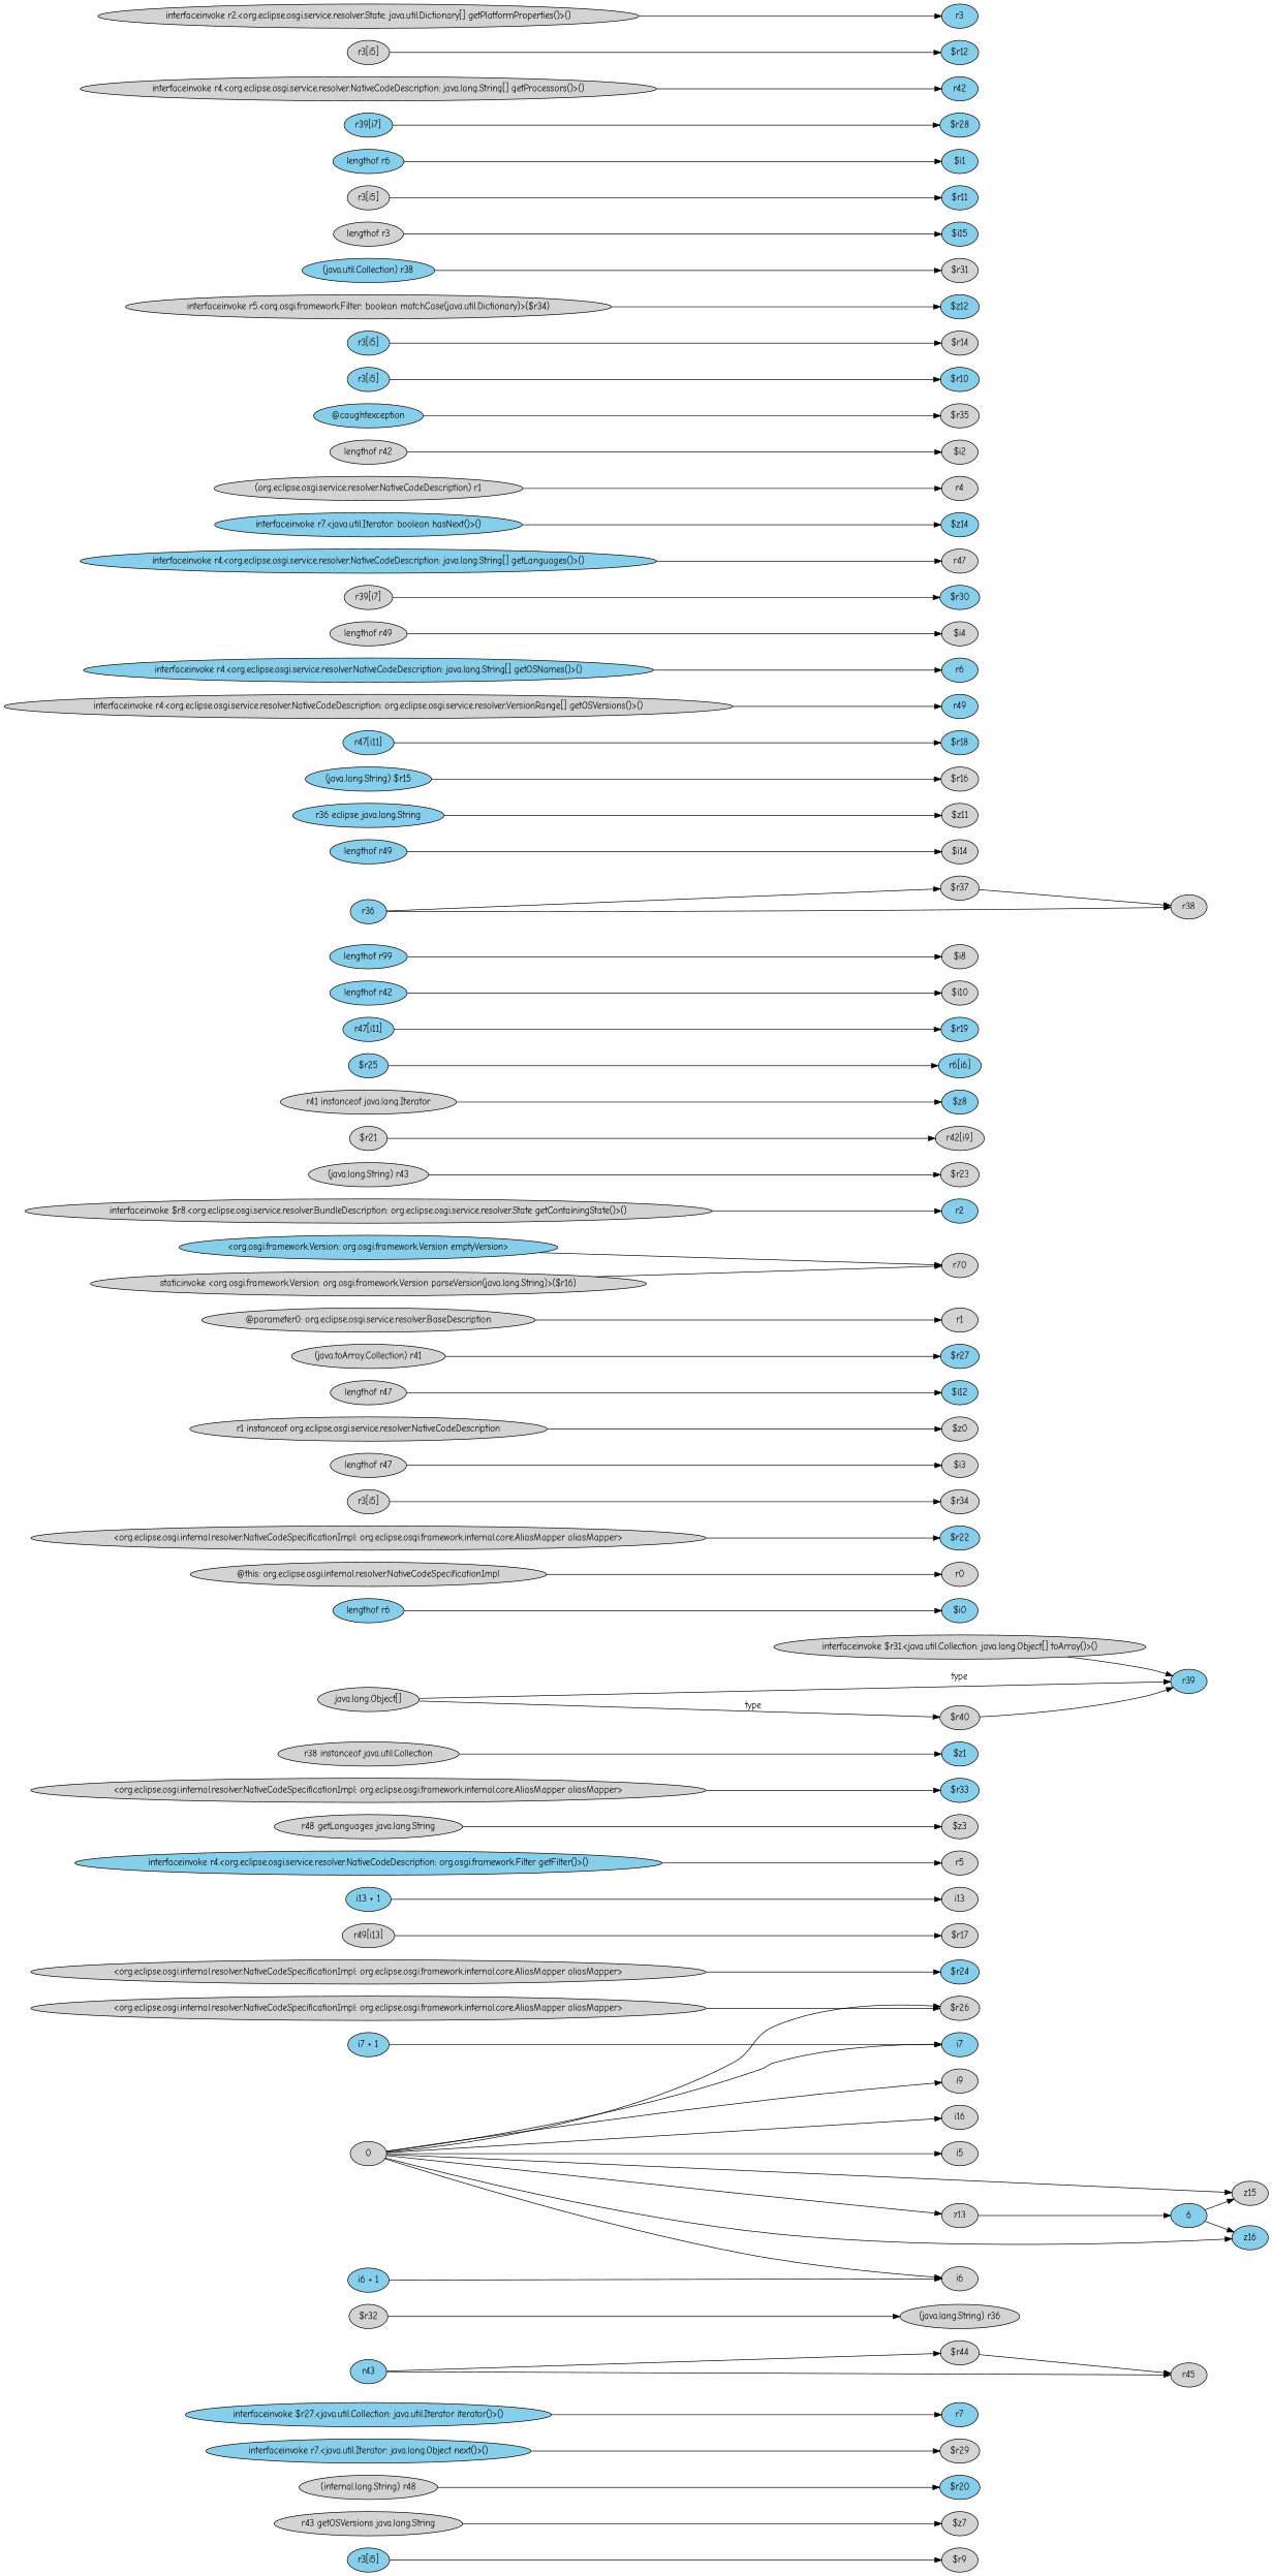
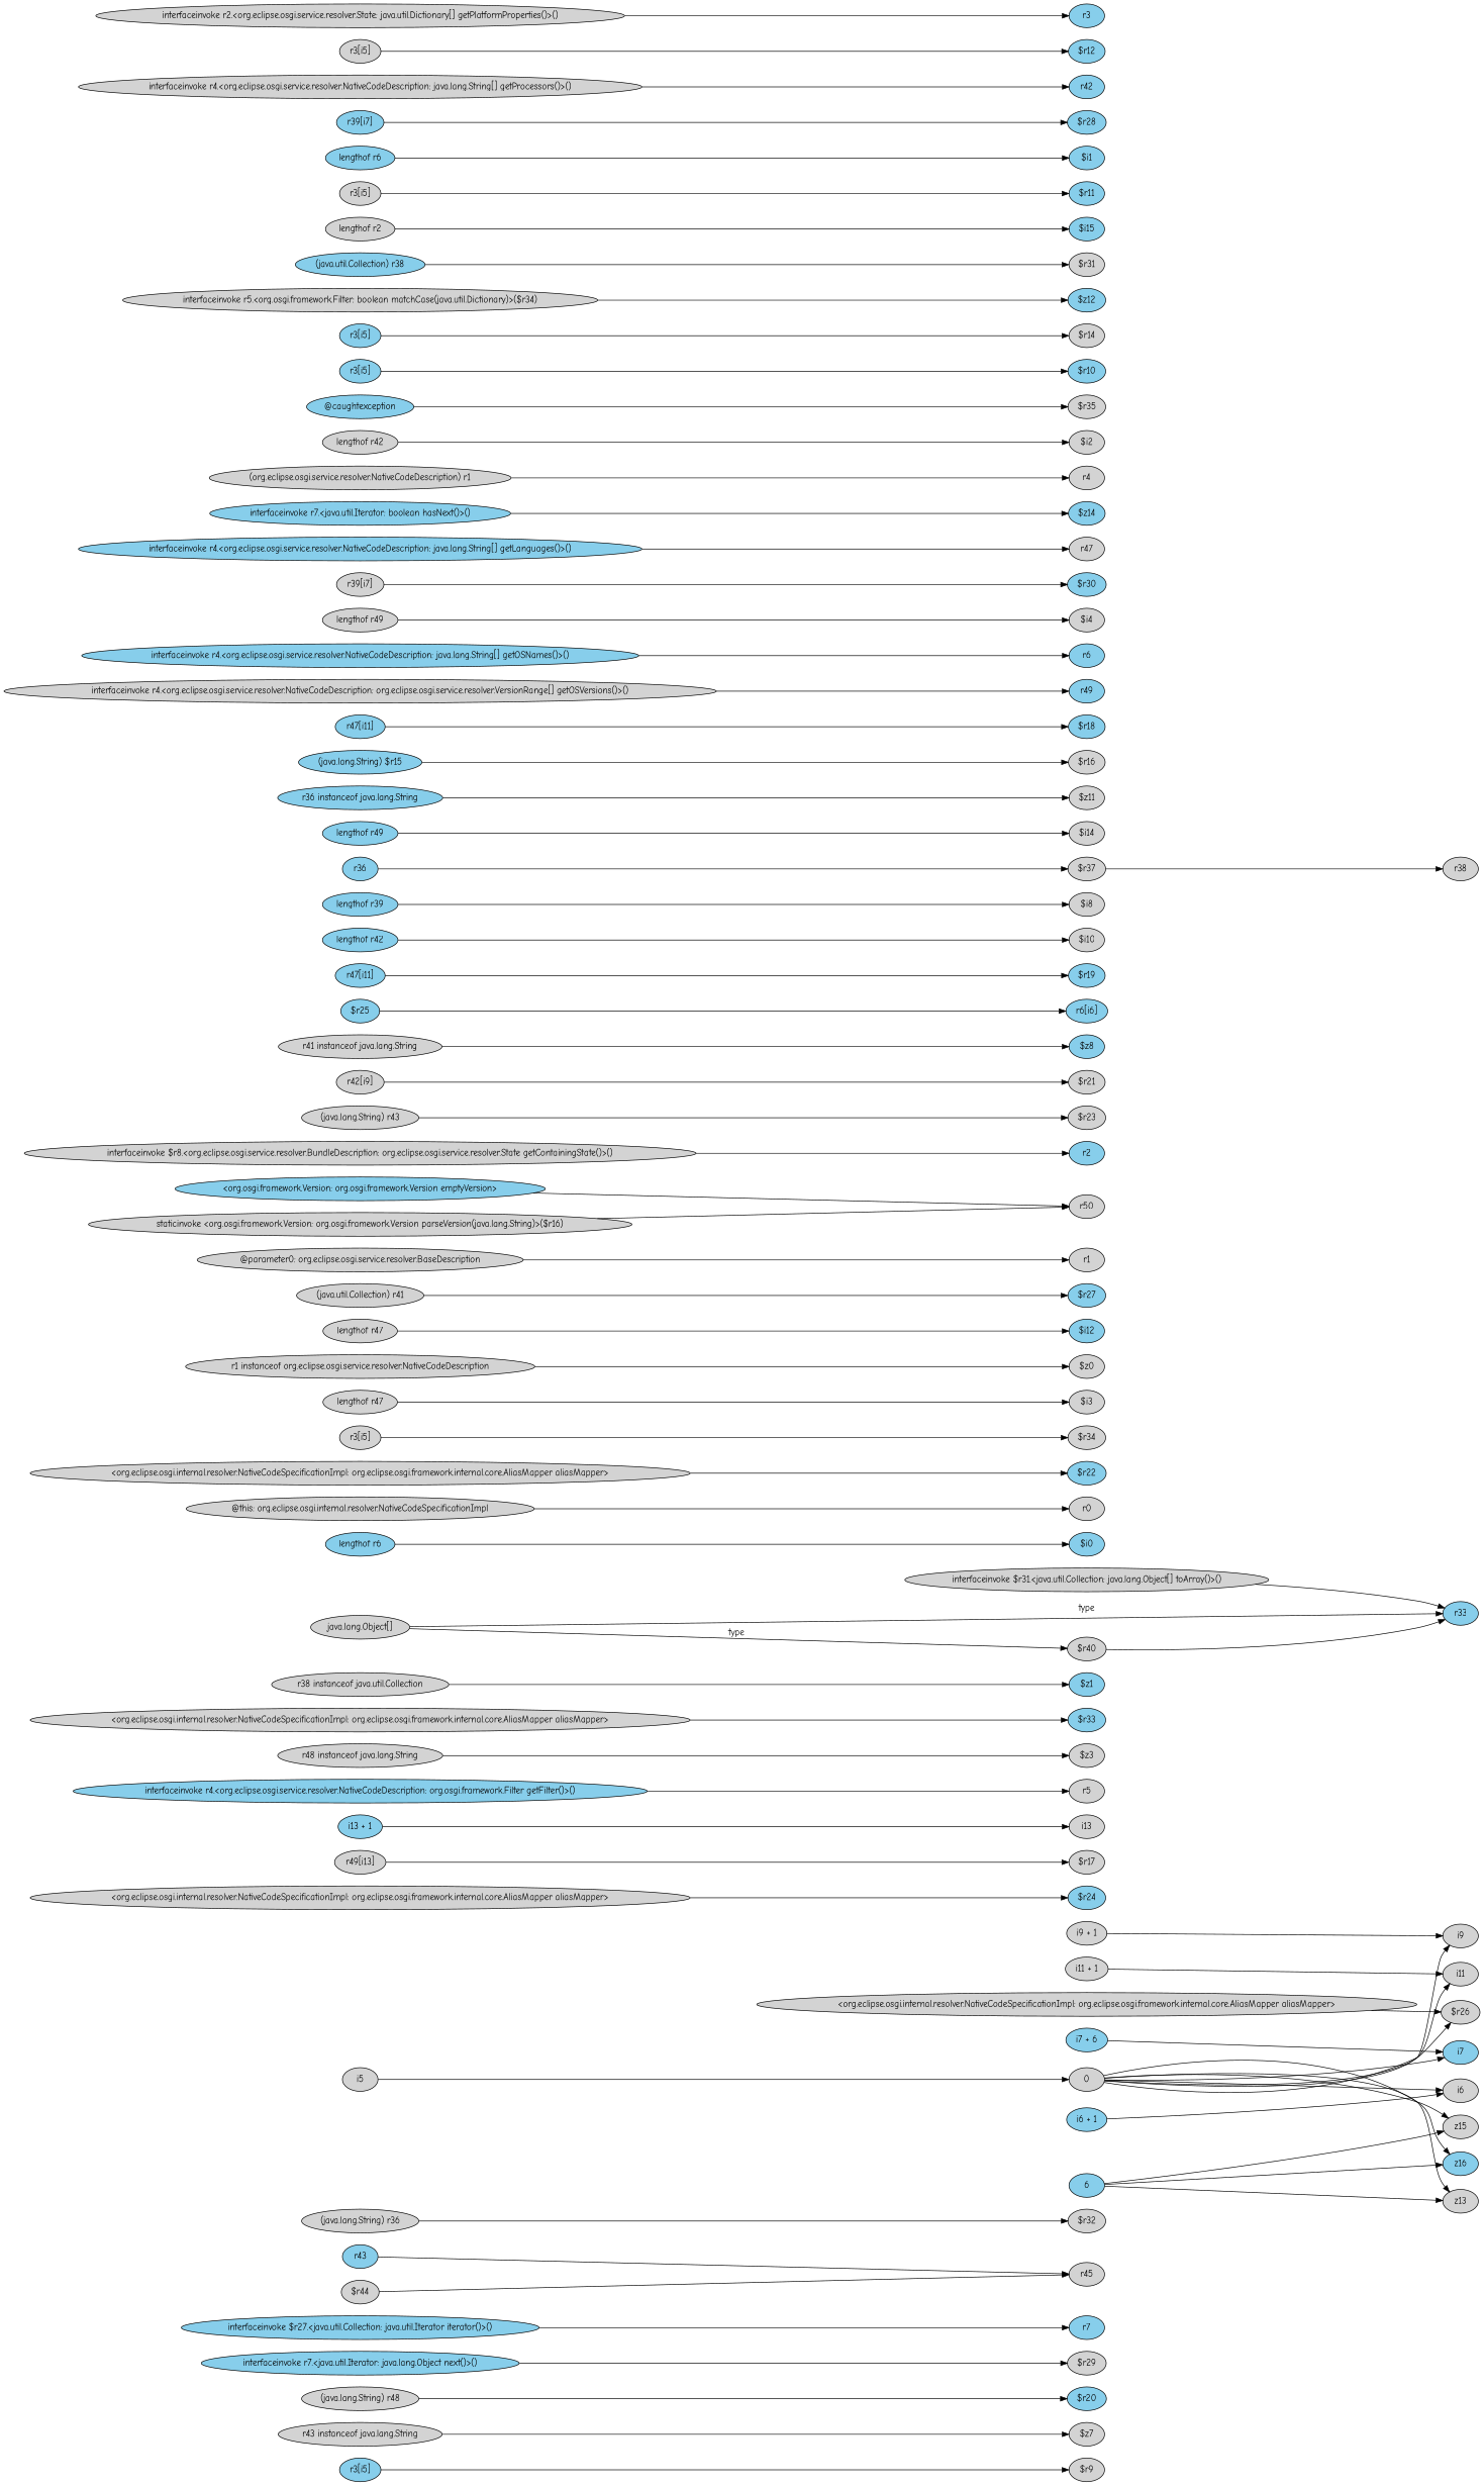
  digraph {
    fontname="Comic Neue"
    rankdir=LR
    node [fillcolor=lightgrey fontname="Comic Neue" style=filled]
    edge [fontname="Comic Neue"]
    n1 [fillcolor=skyblue label="r3[i5]"]
    n2 [label="$r9"]
-   n3 [label="r43 getOSVersions java.lang.String"]
+   n3 [label="r43 instanceof java.lang.String"]
    n4 [label="$z7"]
-   n5 [label="(internal.lang.String) r48"]
+   n5 [label="(java.lang.String) r48"]
    n6 [fillcolor=skyblue label="$r20"]
    n7 [fillcolor=skyblue label="interfaceinvoke r7.<java.util.Iterator: java.lang.Object next()>()"]
    n8 [label="$r29"]
    n9 [fillcolor=skyblue label="interfaceinvoke $r27.<java.util.Collection: java.util.Iterator iterator()>()"]
    n10 [fillcolor=skyblue label=r7]
    n11 [fillcolor=skyblue label=r43]
    n12 [label="$r44"]
    n13 [label=r45]
    n14 [label="(java.lang.String) r36"]
    n15 [label="$r32"]
    n16 [label="<org.eclipse.osgi.internal.resolver.NativeCodeSpecificationImpl: org.eclipse.osgi.framework.internal.core.AliasMapper aliasMapper>"]
    n17 [label="$r26"]
    n18 [label="<org.eclipse.osgi.internal.resolver.NativeCodeSpecificationImpl: org.eclipse.osgi.framework.internal.core.AliasMapper aliasMapper>"]
    n19 [fillcolor=skyblue label="$r24"]
    n20 [label="r49[i13]"]
    n21 [label="$r17"]
    n22 [label=0]
    n23 [label=i9]
-   n24 [label=i16]
+   n24 [label=i11]
    n25 [fillcolor=skyblue label=i7]
    n26 [label=i5]
    n27 [fillcolor=skyblue label=z16]
    n28 [label=z15]
    n29 [label=i6]
    n30 [label=z13]
    n31 [label=i13]
+   n32 [label="i11 + 1"]
    n33 [fillcolor=skyblue label="interfaceinvoke r4.<org.eclipse.osgi.service.resolver.NativeCodeDescription: org.osgi.framework.Filter getFilter()>()"]
    n34 [label=r5]
-   n35 [label="r48 getLanguages java.lang.String"]
+   n35 [label="r48 instanceof java.lang.String"]
    n36 [label="$z3"]
    n37 [label="<org.eclipse.osgi.internal.resolver.NativeCodeSpecificationImpl: org.eclipse.osgi.framework.internal.core.AliasMapper aliasMapper>"]
    n38 [fillcolor=skyblue label="$r33"]
    n39 [label="r38 instanceof java.util.Collection"]
    n40 [fillcolor=skyblue label="$z1"]
    n41 [label="interfaceinvoke $r31.<java.util.Collection: java.lang.Object[] toArray()>()"]
-   n42 [fillcolor=skyblue label=r39]
+   n42 [fillcolor=skyblue label=r33]
    n43 [fillcolor=skyblue label="lengthof r6"]
    n44 [fillcolor=skyblue label="$i0"]
    n45 [label="@this: org.eclipse.osgi.internal.resolver.NativeCodeSpecificationImpl"]
    n46 [label=r0]
    n47 [label="<org.eclipse.osgi.internal.resolver.NativeCodeSpecificationImpl: org.eclipse.osgi.framework.internal.core.AliasMapper aliasMapper>"]
    n48 [fillcolor=skyblue label="$r22"]
    n49 [label="r3[i5]"]
    n50 [label="$r34"]
    n51 [label="lengthof r47"]
    n52 [label="$i3"]
    n53 [label="r1 instanceof org.eclipse.osgi.service.resolver.NativeCodeDescription"]
    n54 [label="$z0"]
    n55 [label="lengthof r47"]
    n56 [fillcolor=skyblue label="$i12"]
-   n57 [label="(java.toArray.Collection) r41"]
+   n57 [label="(java.util.Collection) r41"]
    n58 [fillcolor=skyblue label="$r27"]
    n59 [label="@parameter0: org.eclipse.osgi.service.resolver.BaseDescription"]
    n60 [label=r1]
    n61 [fillcolor=skyblue label="<org.osgi.framework.Version: org.osgi.framework.Version emptyVersion>"]
-   n62 [label=r70]
+   n62 [label=r50]
    n63 [label="interfaceinvoke $r8.<org.eclipse.osgi.service.resolver.BundleDescription: org.eclipse.osgi.service.resolver.State getContainingState()>()"]
    n64 [fillcolor=skyblue label=r2]
    n65 [label="(java.lang.String) r43"]
    n66 [label="$r23"]
    n67 [label="r42[i9]"]
    n68 [label="$r21"]
-   n69 [label="r41 instanceof java.lang.Iterator"]
+   n69 [label="r41 instanceof java.lang.String"]
    n70 [fillcolor=skyblue label="$z8"]
    n71 [fillcolor=skyblue label="r6[i6]"]
    n72 [fillcolor=skyblue label="$r25"]
    n73 [fillcolor=skyblue label=6]
    n74 [fillcolor=skyblue label="r47[i11]"]
    n75 [fillcolor=skyblue label="$r19"]
    n76 [fillcolor=skyblue label="lengthof r42"]
    n77 [label="$i10"]
    n78 [label="staticinvoke <org.osgi.framework.Version: org.osgi.framework.Version parseVersion(java.lang.String)>($r16)"]
-   n79 [fillcolor=skyblue label="lengthof r99"]
+   n79 [fillcolor=skyblue label="lengthof r39"]
    n80 [label="$i8"]
    n81 [fillcolor=skyblue label=r36]
    n82 [label="$r37"]
    n83 [label=r38]
    n84 [fillcolor=skyblue label="lengthof r49"]
    n85 [label="$i14"]
-   n86 [fillcolor=skyblue label="r36 eclipse java.lang.String"]
+   n86 [fillcolor=skyblue label="r36 instanceof java.lang.String"]
    n87 [label="$z11"]
    n88 [fillcolor=skyblue label="(java.lang.String) $r15"]
    n89 [label="$r16"]
    n90 [fillcolor=skyblue label="r47[i11]"]
    n91 [fillcolor=skyblue label="$r18"]
-   n92 [fillcolor=skyblue label="i7 + 1"]
+   n92 [fillcolor=skyblue label="i7 + 6"]
    n93 [label="interfaceinvoke r4.<org.eclipse.osgi.service.resolver.NativeCodeDescription: org.eclipse.osgi.service.resolver.VersionRange[] getOSVersions()>()"]
    n94 [fillcolor=skyblue label=r49]
    n95 [label="java.lang.Object[]"]
    n96 [label="$r40"]
    n97 [fillcolor=skyblue label="i6 + 1"]
    n98 [fillcolor=skyblue label="interfaceinvoke r4.<org.eclipse.osgi.service.resolver.NativeCodeDescription: java.lang.String[] getOSNames()>()"]
    n99 [fillcolor=skyblue label=r6]
    n100 [label="lengthof r49"]
    n101 [label="$i4"]
    n102 [label="r39[i7]"]
    n103 [fillcolor=skyblue label="$r30"]
    n104 [fillcolor=skyblue label="i13 + 1"]
    n105 [fillcolor=skyblue label="interfaceinvoke r4.<org.eclipse.osgi.service.resolver.NativeCodeDescription: java.lang.String[] getLanguages()>()"]
    n106 [label=r47]
    n107 [fillcolor=skyblue label="interfaceinvoke r7.<java.util.Iterator: boolean hasNext()>()"]
    n108 [fillcolor=skyblue label="$z14"]
    n109 [label="(org.eclipse.osgi.service.resolver.NativeCodeDescription) r1"]
    n110 [label=r4]
    n111 [label="lengthof r42"]
    n112 [label="$i2"]
    n113 [fillcolor=skyblue label="@caughtexception"]
    n114 [label="$r35"]
    n115 [fillcolor=skyblue label="r3[i5]"]
    n116 [fillcolor=skyblue label="$r10"]
    n117 [fillcolor=skyblue label="r3[i5]"]
    n118 [label="$r14"]
    n119 [label="interfaceinvoke r5.<org.osgi.framework.Filter: boolean matchCase(java.util.Dictionary)>($r34)"]
    n120 [fillcolor=skyblue label="$z12"]
    n121 [fillcolor=skyblue label="(java.util.Collection) r38"]
    n122 [label="$r31"]
-   n123 [label="lengthof r3"]
+   n123 [label="lengthof r2"]
    n124 [fillcolor=skyblue label="$i15"]
    n125 [label="r3[i5]"]
    n126 [fillcolor=skyblue label="$r11"]
    n127 [fillcolor=skyblue label="lengthof r6"]
    n128 [fillcolor=skyblue label="$i1"]
    n129 [fillcolor=skyblue label="r39[i7]"]
    n130 [fillcolor=skyblue label="$r28"]
    n131 [label="interfaceinvoke r4.<org.eclipse.osgi.service.resolver.NativeCodeDescription: java.lang.String[] getProcessors()>()"]
    n132 [fillcolor=skyblue label=r42]
    n133 [label="r3[i5]"]
    n134 [fillcolor=skyblue label="$r12"]
+   n135 [label="i9 + 1"]
    n136 [label="interfaceinvoke r2.<org.eclipse.osgi.service.resolver.State: java.util.Dictionary[] getPlatformProperties()>()"]
    n137 [fillcolor=skyblue label=r3]
    n1 -> n2
    n3 -> n4
    n5 -> n6
    n7 -> n8
    n9 -> n10
-   n11 -> n12
    n11 -> n13
    n12 -> n13
-   n15 -> n14
+   n14 -> n15
    n16 -> n17
    n18 -> n19
    n20 -> n21
    n22 -> n17
    n22 -> n23
    n22 -> n24
    n22 -> n25
-   n22 -> n26
+   n26 -> n22
    n22 -> n27
    n22 -> n28
    n22 -> n29
    n22 -> n30
+   n32 -> n24
    n33 -> n34
    n35 -> n36
    n37 -> n38
    n39 -> n40
    n41 -> n42
    n43 -> n44
    n45 -> n46
    n47 -> n48
    n49 -> n50
    n51 -> n52
    n53 -> n54
    n55 -> n56
    n57 -> n58
    n59 -> n60
    n61 -> n62
    n63 -> n64
    n65 -> n66
-   n68 -> n67
+   n67 -> n68
    n69 -> n70
    n72 -> n71
    n73 -> n27
    n73 -> n28
-   n30 -> n73
+   n73 -> n30
    n74 -> n75
    n76 -> n77
    n78 -> n62
    n79 -> n80
    n81 -> n82
-   n81 -> n83
    n82 -> n83
    n84 -> n85
    n86 -> n87
    n88 -> n89
    n90 -> n91
    n92 -> n25
    n93 -> n94
    n95 -> n42 [label=type]
    n95 -> n96 [label=type]
    n96 -> n42
    n97 -> n29
    n98 -> n99
    n100 -> n101
    n102 -> n103
    n104 -> n31
    n105 -> n106
    n107 -> n108
    n109 -> n110
    n111 -> n112
    n113 -> n114
    n115 -> n116
    n117 -> n118
    n119 -> n120
    n121 -> n122
    n123 -> n124
    n125 -> n126
    n127 -> n128
    n129 -> n130
    n131 -> n132
    n133 -> n134
+   n135 -> n23
    n136 -> n137
  }
